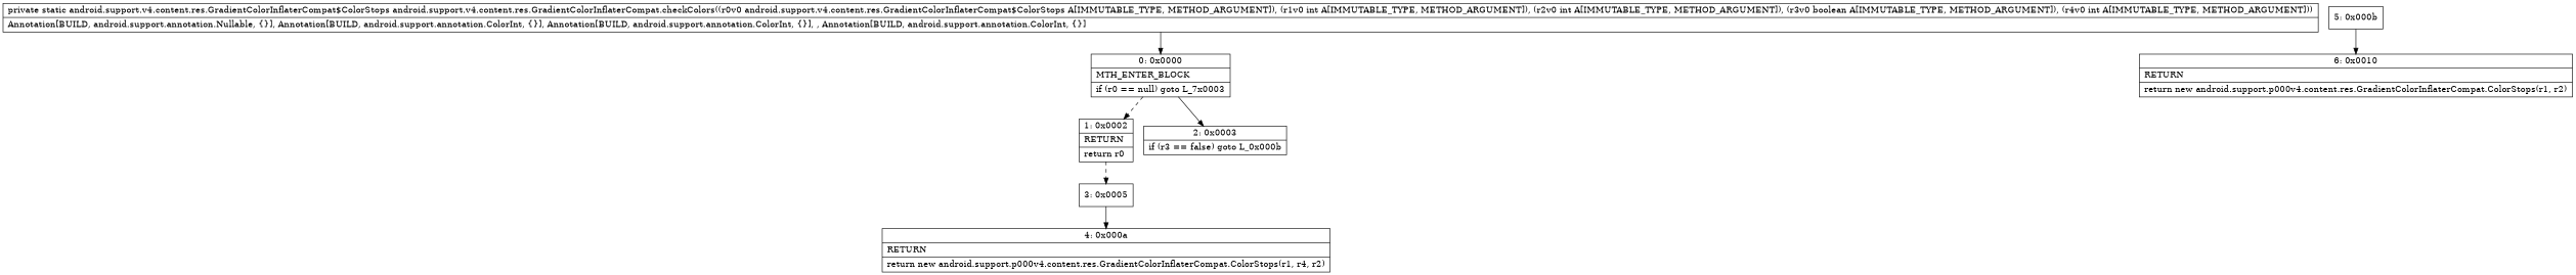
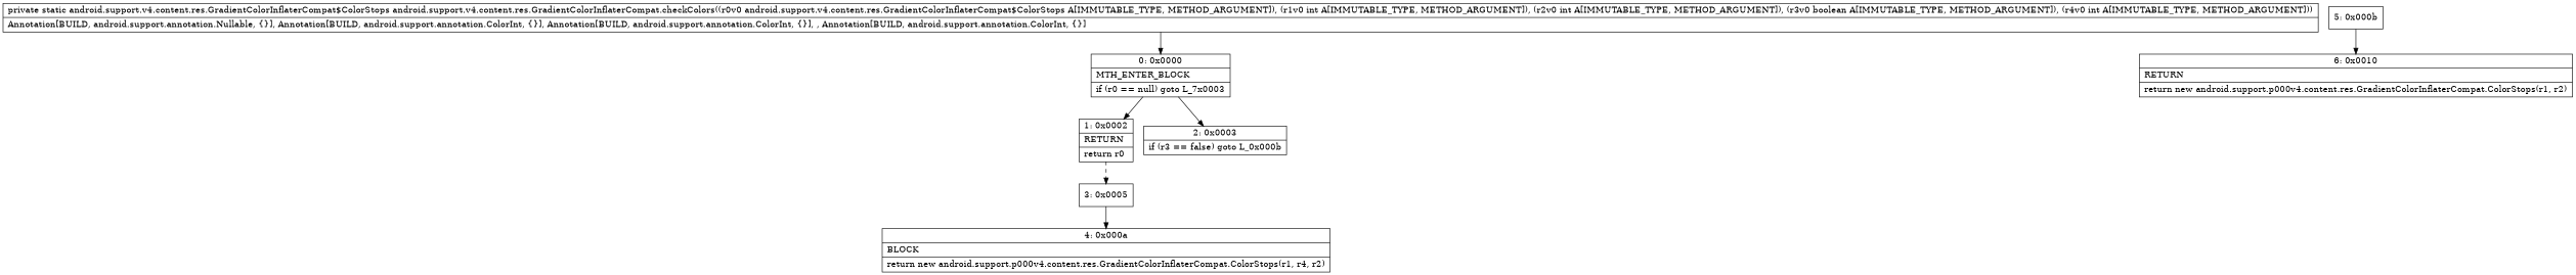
  digraph {
    node [shape=record]
    n1 [label="{0\:\ 0x0000|MTH_ENTER_BLOCK\l|if (r0 == null) goto L_7x0003\l}"]
    n2 [label="{1\:\ 0x0002|RETURN\l|return r0\l}"]
    n3 [label="{2\:\ 0x0003|if (r3 == false) goto L_0x000b\l}"]
    n4 [label="{3\:\ 0x0005}"]
-   n5 [label="{4\:\ 0x000a|RETURN\l|return new android.support.p000v4.content.res.GradientColorInflaterCompat.ColorStops(r1, r4, r2)\l}"]
+   n5 [label="{4\:\ 0x000a|BLOCK\l|return new android.support.p000v4.content.res.GradientColorInflaterCompat.ColorStops(r1, r4, r2)\l}"]
    n6 [label="{5\:\ 0x000b}"]
    n7 [label="{6\:\ 0x0010|RETURN\l|return new android.support.p000v4.content.res.GradientColorInflaterCompat.ColorStops(r1, r2)\l}"]
    n8 [label="{private static android.support.v4.content.res.GradientColorInflaterCompat$ColorStops android.support.v4.content.res.GradientColorInflaterCompat.checkColors((r0v0 android.support.v4.content.res.GradientColorInflaterCompat$ColorStops A[IMMUTABLE_TYPE, METHOD_ARGUMENT]), (r1v0 int A[IMMUTABLE_TYPE, METHOD_ARGUMENT]), (r2v0 int A[IMMUTABLE_TYPE, METHOD_ARGUMENT]), (r3v0 boolean A[IMMUTABLE_TYPE, METHOD_ARGUMENT]), (r4v0 int A[IMMUTABLE_TYPE, METHOD_ARGUMENT]))  | Annotation[BUILD, android.support.annotation.Nullable, \{\}], Annotation[BUILD, android.support.annotation.ColorInt, \{\}], Annotation[BUILD, android.support.annotation.ColorInt, \{\}], , Annotation[BUILD, android.support.annotation.ColorInt, \{\}]\l}"]
-   n1 -> n2 [style=dashed]
+   n1 -> n2 [style=solid]
    n1 -> n3
    n2 -> n4 [style=dashed]
    n4 -> n5
    n6 -> n7
    n8 -> n1
  }
